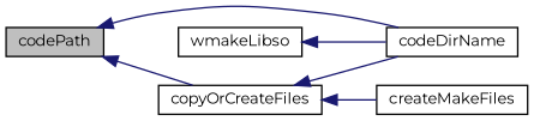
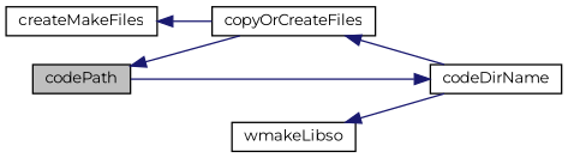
  digraph {
    fontname=Montserrat
    rankdir=LR
    node [color=black fontname=Montserrat fontsize=10 shape=record]
    edge [color=midnightblue dir=back fontname=Montserrat fontsize=10 labelfontname=FreeSans labelfontsize=10 style=solid]
    n1 [fillcolor=grey75 fontcolor=black height=0.2 label=codePath style=filled width=0.4]
    n2 [height=0.2 label=codeDirName width=0.4]
    n3 [height=0.2 label=copyOrCreateFiles width=0.4]
    n4 [height=0.2 label=createMakeFiles width=0.4]
    n5 [height=0.2 label=wmakeLibso width=0.4]
-   n1 -> n2
+   n2 -> n1
    n1 -> n3
    n3 -> n2
-   n3 -> n4
+   n4 -> n3
    n5 -> n2
  }
